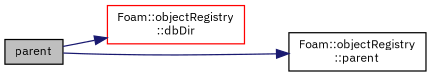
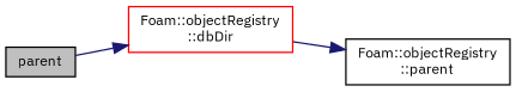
  digraph {
    fontname="IBM Plex Sans"
    rankdir=LR
    node [color=black fontname="IBM Plex Sans" fontsize=10 shape=record]
    edge [color=midnightblue fontname="IBM Plex Sans" fontsize=10 labelfontname=FreeSans labelfontsize=10 style=solid]
    n1 [fillcolor=grey75 fontcolor=black height=0.2 label=parent style=filled width=0.4]
    n2 [color=red height=0.2 label="Foam::objectRegistry\l::dbDir" width=0.4]
    n3 [height=0.2 label="Foam::objectRegistry\l::parent" width=0.4]
    n1 -> n2
-   n1 -> n3
+   n2 -> n3
  }
